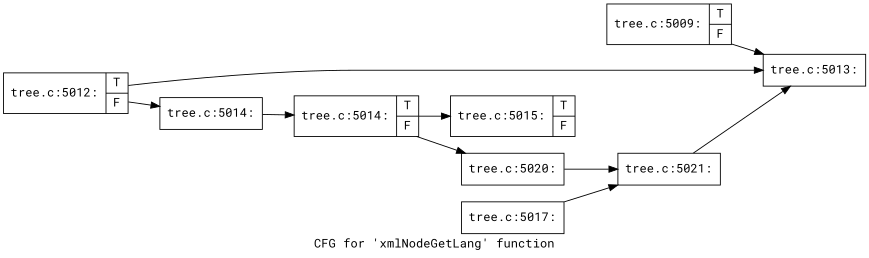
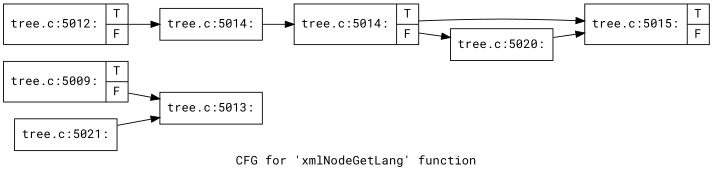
  digraph {
    fontname="Roboto Mono"
    label="CFG for 'xmlNodeGetLang' function"
    rankdir=LR
    node [fontname="Roboto Mono" shape=record]
    edge [fontname="Roboto Mono"]
    n1 [label="{tree.c:5009:|{<s0>T|<s1>F}}"]
    n2 [label="{tree.c:5013:}"]
    n3 [label="{tree.c:5012:|{<s0>T|<s1>F}}"]
    n4 [label="{tree.c:5014:}"]
    n5 [label="{tree.c:5021:}"]
    n6 [label="{tree.c:5014:|{<s0>T|<s1>F}}"]
    n7 [label="{tree.c:5015:|{<s0>T|<s1>F}}"]
    n8 [label="{tree.c:5020:}"]
-   n9 [label="{tree.c:5017:}"]
    n1 -> n2
-   n3 -> n2
    n3 -> n4
    n4 -> n6
    n5 -> n2
    n6 -> n7
    n6 -> n8
-   n8 -> n5
-   n9 -> n5
+   n8 -> n7
  }
